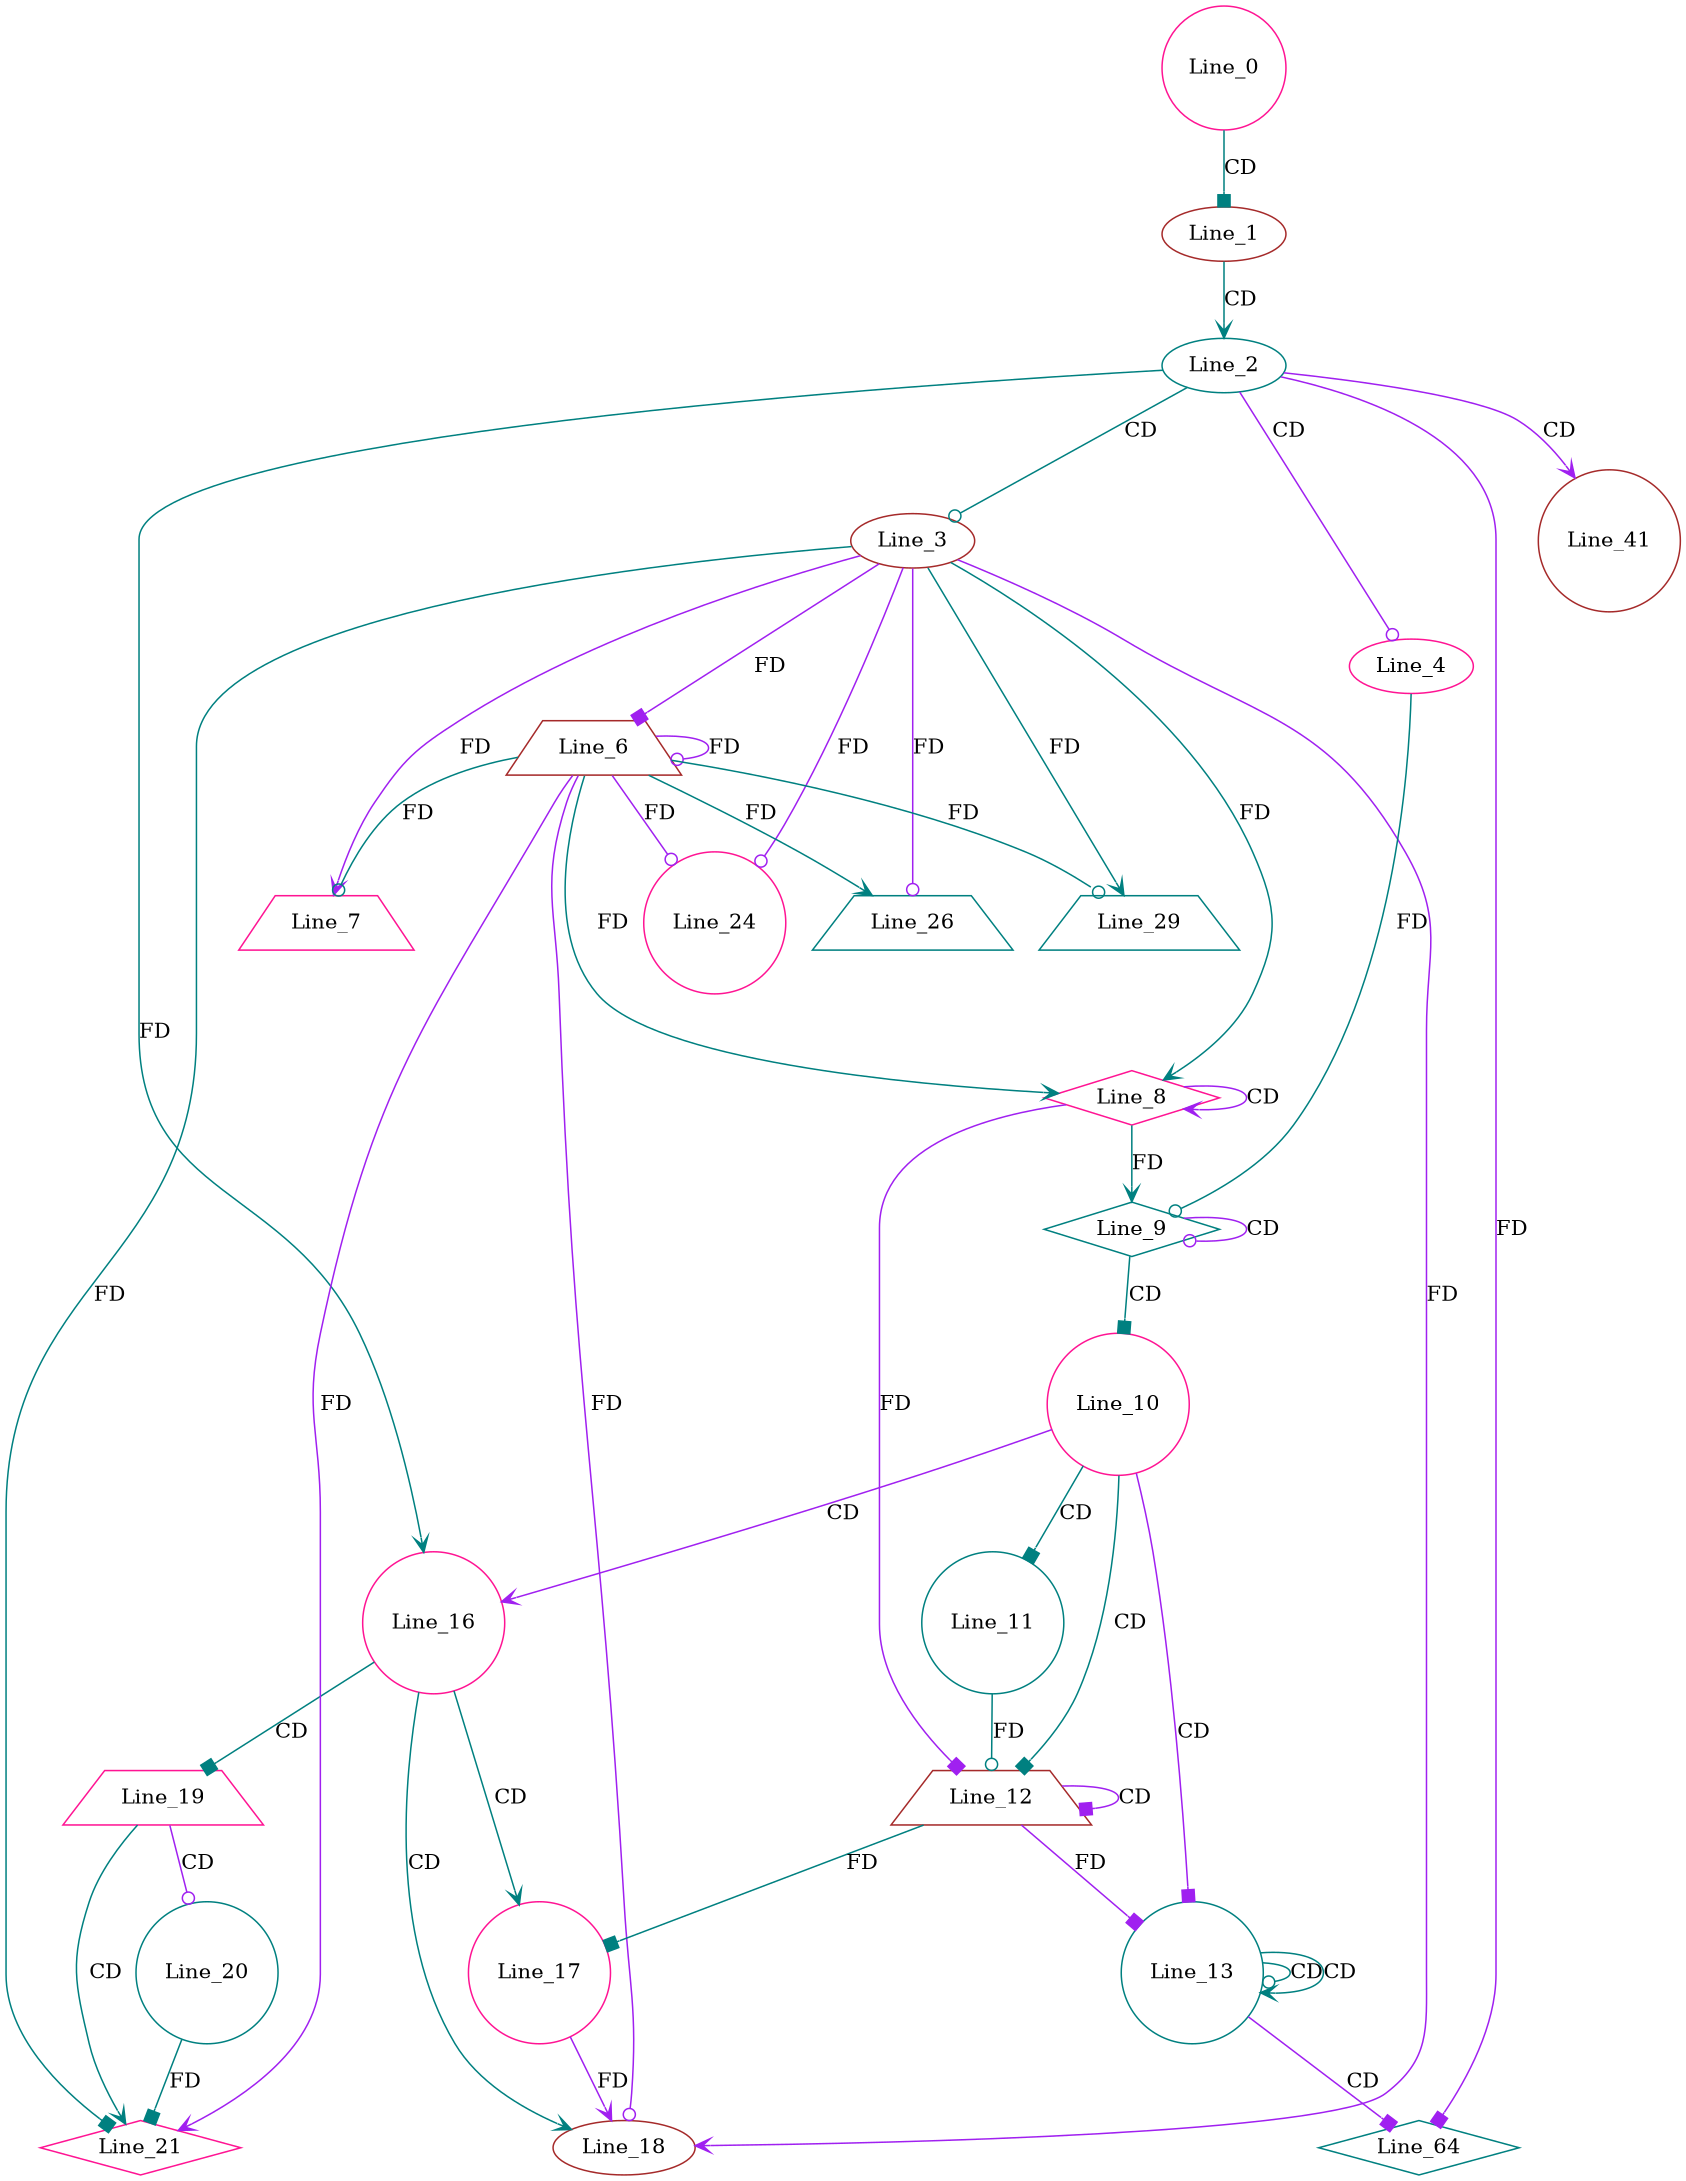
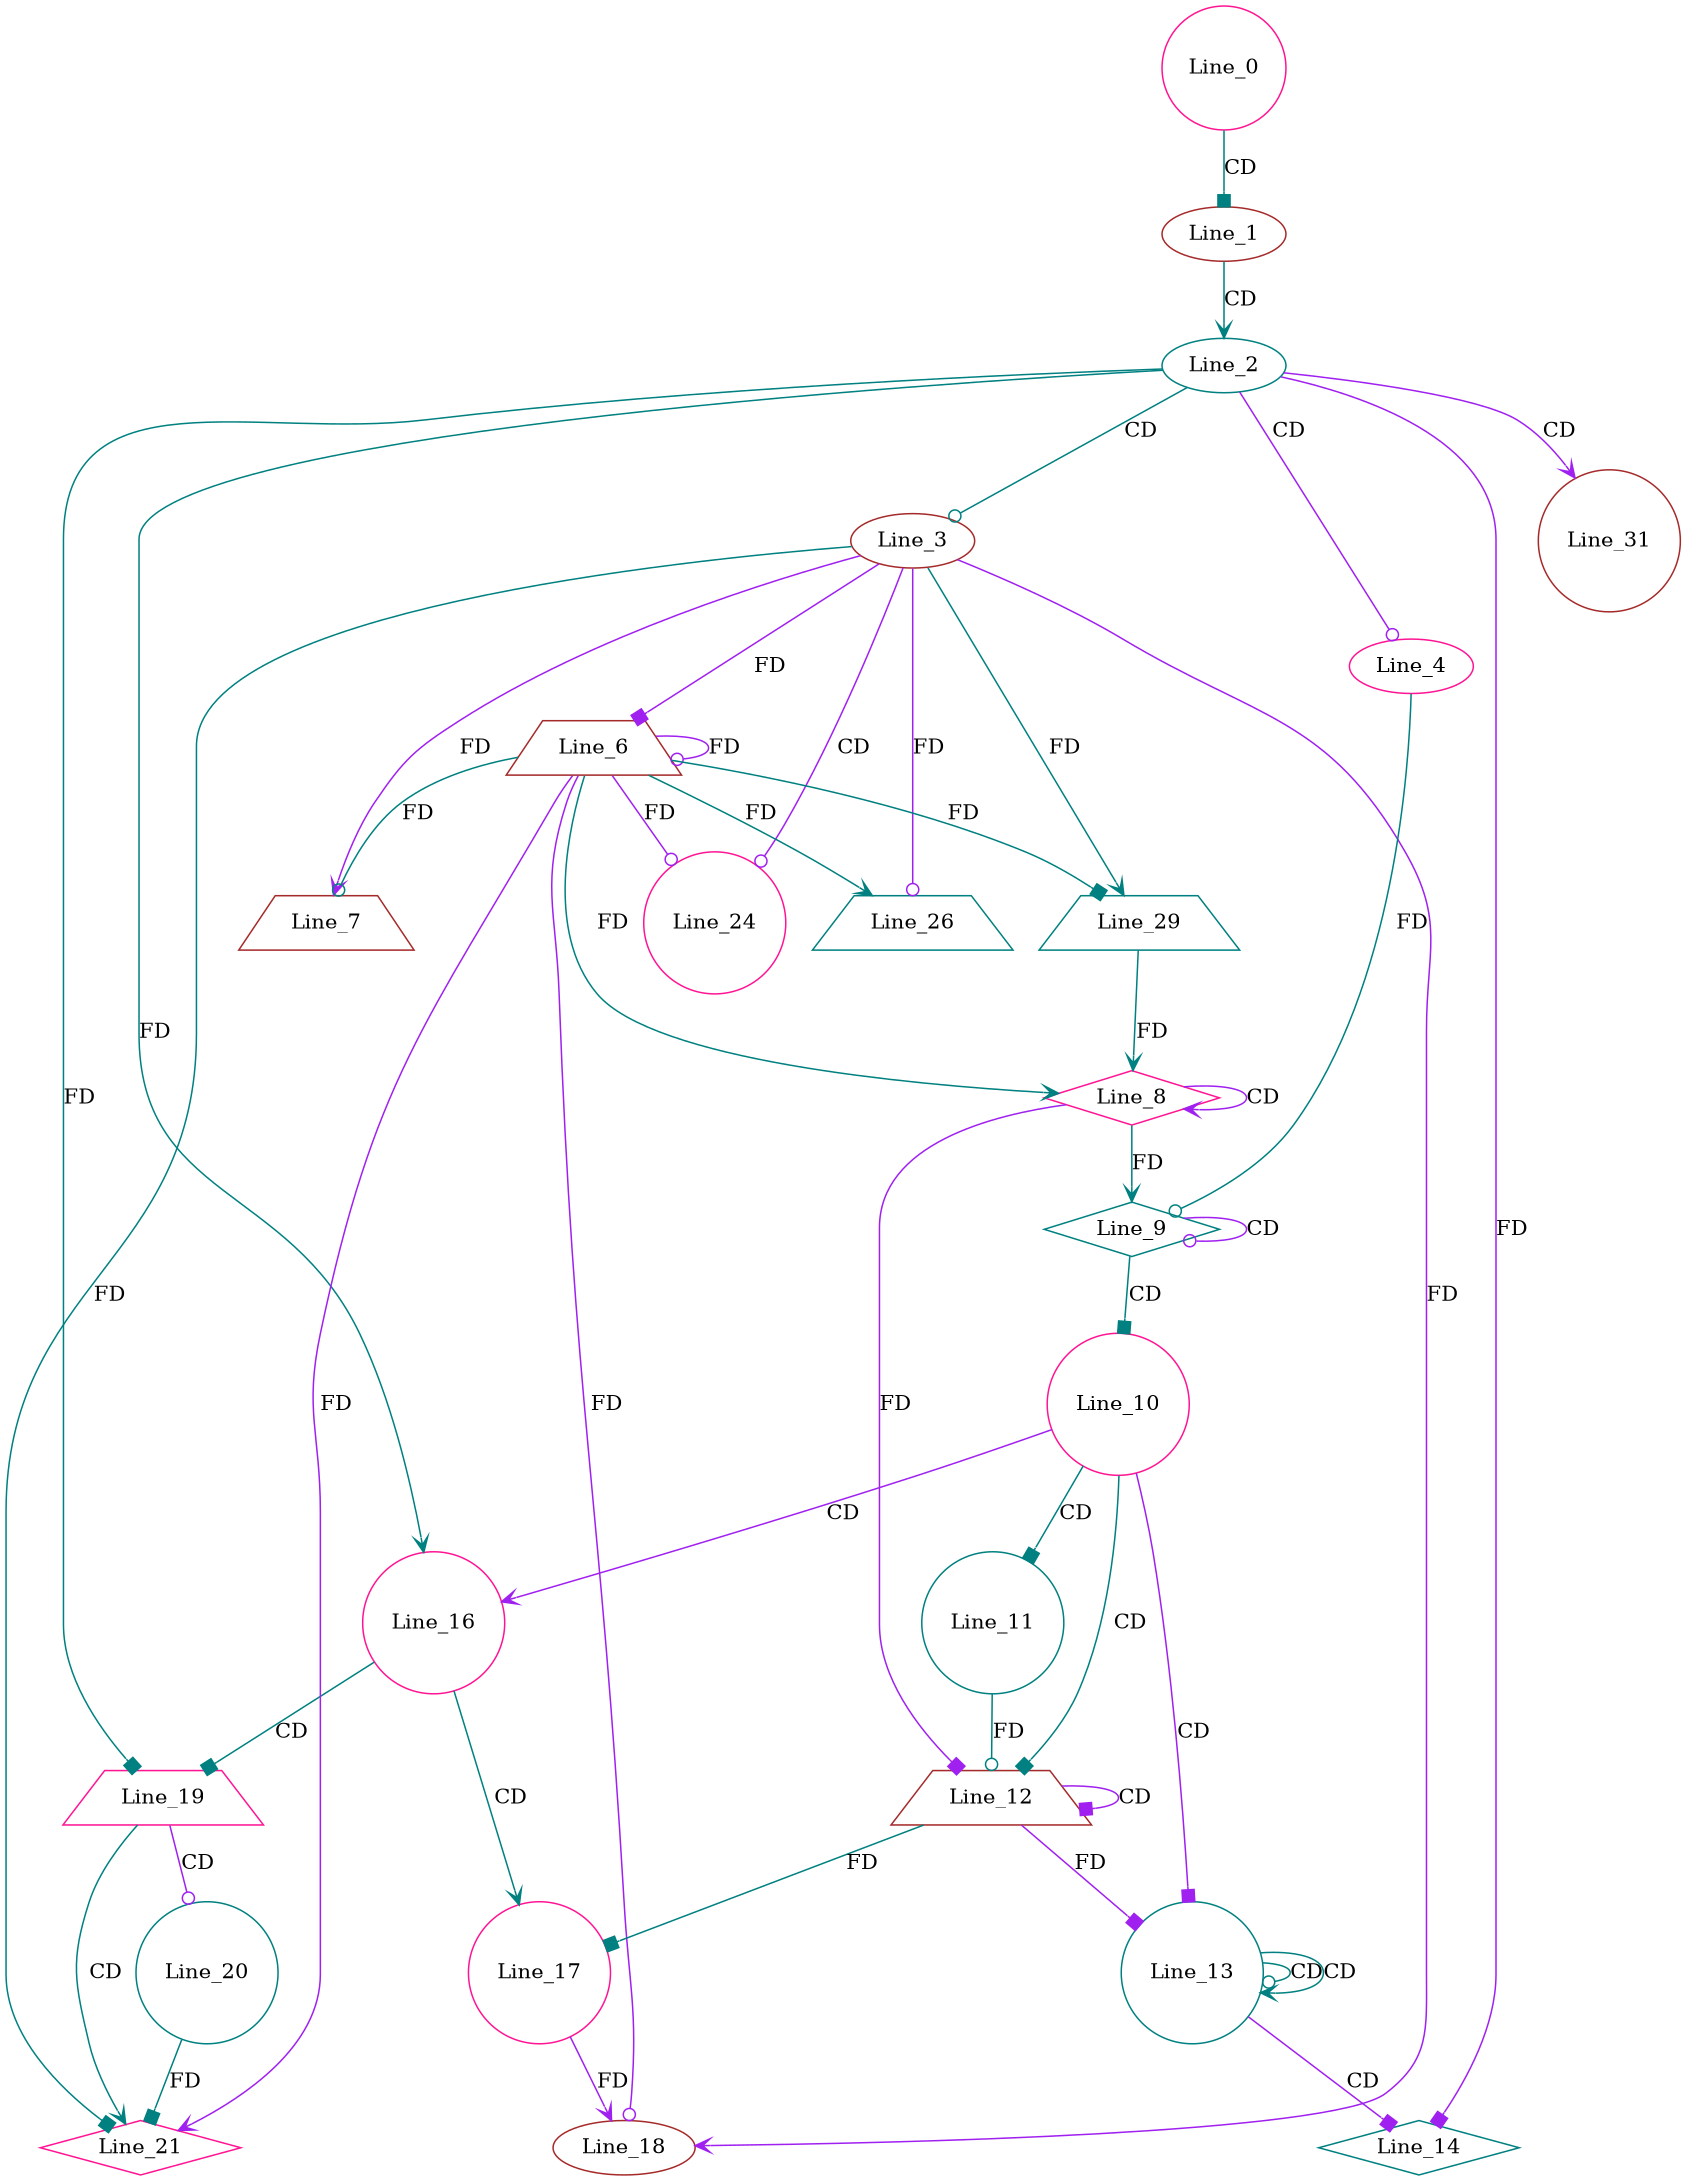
  digraph {
    node [color=deeppink shape=circle]
    edge [arrowhead=vee color=teal]
    Line_1 [color=brown shape=ellipse]
    Line_0
    Line_2 [color=teal shape=ellipse]
    Line_3 [color=brown shape=ellipse]
    Line_4 [shape=ellipse]
-   Line_14 [color=teal shape=diamond label=Line_64]
+   Line_14 [color=teal shape=diamond]
    Line_16
    Line_19 [shape=trapezium]
-   Line_31 [color=brown label=Line_41]
+   Line_31 [color=brown]
    Line_6 [color=brown shape=trapezium]
-   Line_7 [shape=trapezium]
+   Line_7 [color=brown shape=trapezium]
    Line_8 [shape=diamond]
    Line_18 [color=brown shape=ellipse]
    Line_21 [shape=diamond]
    Line_24
    Line_26 [color=teal shape=trapezium]
    Line_29 [color=teal shape=trapezium]
    Line_9 [color=teal shape=diamond]
    Line_17
    Line_20 [color=teal]
    Line_12 [color=brown shape=trapezium]
    Line_10
    Line_13 [color=teal]
    Line_11 [color=teal]
    Line_1 -> Line_2 [label=CD]
    Line_0 -> Line_1 [arrowhead=box label=CD]
    Line_2 -> Line_3 [arrowhead=odot label=CD]
    Line_2 -> Line_4 [arrowhead=odot color=purple label=CD]
    Line_2 -> Line_14 [arrowhead=box color=purple label=FD]
    Line_2 -> Line_16 [label=FD]
+   Line_2 -> Line_19 [arrowhead=box label=FD]
    Line_2 -> Line_31 [color=purple label=CD]
    Line_3 -> Line_6 [arrowhead=box color=purple label=FD]
    Line_3 -> Line_7 [color=purple label=FD]
-   Line_3 -> Line_8 [label=FD]
+   Line_29 -> Line_8 [label=FD]
    Line_3 -> Line_18 [color=purple label=FD]
    Line_3 -> Line_21 [arrowhead=box label=FD]
-   Line_3 -> Line_24 [arrowhead=odot color=purple label=FD]
+   Line_3 -> Line_24 [arrowhead=odot color=purple label=CD]
    Line_3 -> Line_26 [arrowhead=odot color=purple label=FD]
    Line_3 -> Line_29 [label=FD]
    Line_4 -> Line_9 [arrowhead=odot label=FD]
    Line_16 -> Line_19 [arrowhead=box label=CD]
-   Line_16 -> Line_18 [label=CD]
    Line_16 -> Line_17 [label=CD]
    Line_19 -> Line_21 [label=CD]
    Line_19 -> Line_20 [arrowhead=odot color=purple label=CD]
    Line_6 -> Line_6 [arrowhead=odot color=purple label=FD]
    Line_6 -> Line_7 [arrowhead=odot label=FD]
    Line_6 -> Line_8 [label=FD]
    Line_6 -> Line_18 [arrowhead=odot color=purple label=FD]
    Line_6 -> Line_21 [color=purple label=FD]
    Line_6 -> Line_24 [arrowhead=odot color=purple label=FD]
    Line_6 -> Line_26 [label=FD]
-   Line_6 -> Line_29 [arrowhead=odot label=FD]
+   Line_6 -> Line_29 [arrowhead=box label=FD]
    Line_8 -> Line_8 [color=purple label=CD]
    Line_8 -> Line_9 [label=FD]
    Line_8 -> Line_12 [arrowhead=box color=purple label=FD]
    Line_9 -> Line_9 [arrowhead=odot color=purple label=CD]
    Line_9 -> Line_10 [arrowhead=box label=CD]
    Line_17 -> Line_18 [color=purple label=FD]
    Line_20 -> Line_21 [arrowhead=box label=FD]
    Line_12 -> Line_17 [arrowhead=box label=FD]
    Line_12 -> Line_12 [arrowhead=box color=purple label=CD]
    Line_12 -> Line_13 [arrowhead=box color=purple label=FD]
    Line_10 -> Line_16 [color=purple label=CD]
    Line_10 -> Line_12 [arrowhead=box label=CD]
    Line_10 -> Line_13 [arrowhead=box color=purple label=CD]
    Line_10 -> Line_11 [arrowhead=box label=CD]
    Line_13 -> Line_14 [arrowhead=box color=purple label=CD]
    Line_13 -> Line_13 [arrowhead=odot label=CD]
    Line_13 -> Line_13 [label=CD]
    Line_11 -> Line_12 [arrowhead=odot label=FD]
  }
